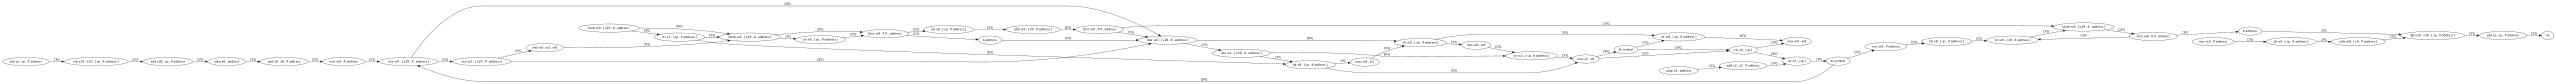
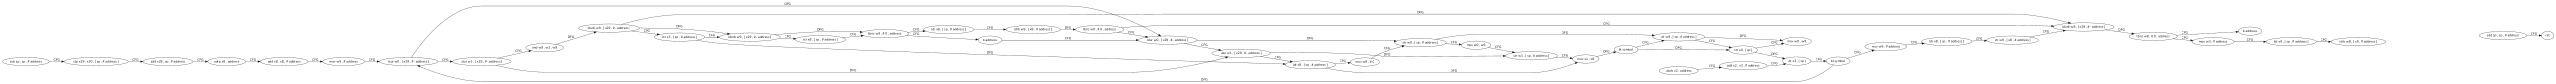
  digraph {
    fontname=Nunito
    rankdir=LR
    node [fontname=Nunito]
    edge [fontname=Nunito]
    n1 [label="sub sp , sp , # address"]
    n2 [label="stp x29 , x30 , [ sp , # address ]"]
    n3 [label="add x29 , sp , # address"]
    n4 [label="adrp x8 , address"]
    n5 [label="add x8 , x8 , # address"]
    n6 [label="mov w9 , # address"]
    n7 [label="stur w0 , [ x29 , #- address ]"]
    n8 [label="stur w1 , [ x29 , #- address ]"]
    n9 [label="ldur w0 , [ x29 , #- address ]"]
    n10 [label="and w9 , w2 , w9"]
    n11 [label="ldur w1 , [ x29 , #- address ]"]
    n12 [label="str w0 , [ sp , # address ]"]
    n13 [label="sturb w9 , [ x29 , #- address ]"]
    n14 [label="ldr x8 , [ sp , # address ]"]
    n15 [label="str w1 , [ sp , # address ]"]
    n16 [label="str x3 , [ sp , # address ]"]
    n17 [label="ldurb w9 , [ x29 , #- address ]"]
    n18 [label="ldurb w8 , [ x29 , #- address ]"]
    n19 [label="str x8 , [ sp , # address ]"]
    n20 [label="tbnz w9 , # 0 , address"]
    n21 [label="tbnz w8 , # 0 , address"]
    n22 [label="mov w9 , # 0"]
    n23 [label="mov x1 , x8"]
    n24 [label="ldr x8 , [ sp , # address ]"]
    n25 [label="b address"]
    n26 [label="ldrb w9 , [ x8 , # address ]"]
    n27 [label="tbnz w9 , # 0 , address"]
    n28 [label="mov w3 , # address"]
    n29 [label="b address"]
    n30 [label="mov w0 , w9"]
    n31 [label="ldr w9 , [ sp , # address ]"]
    n32 [label="ldr x9 , [ sp , # address ]"]
-   n33 [label="ldp x29 , x30 , [ sp , # address ]"]
    n34 [label="strb w8 , [ x9 , # address ]"]
    n35 [label="add sp , sp , # address"]
    n36 [label="bl symbol"]
    n37 [label="str x0 , [ sp ]"]
    n38 [label="mov w0 , w9"]
    n39 [label="ldr x3 , [ sp ]"]
    n40 [label="bl symbol"]
-   n41 [label="adrp x2 , address"]
+   n41 [label="ldurb x2 , address"]
    n42 [label="add x2 , x2 , # address"]
    n43 [label="mov w9 , # address"]
    n44 [label="ldr x8 , [ sp , # address ]"]
    n45 [label="str w9 , [ x8 , # address ]"]
    n46 [label=ret]
    n1 -> n2 [label=CFG]
    n2 -> n3 [label=CFG]
    n3 -> n4 [label=CFG]
    n4 -> n5 [label=CFG]
    n5 -> n6 [label=CFG]
    n6 -> n7 [label=CFG]
    n7 -> n8 [label=CFG]
    n7 -> n9 [label=DFG]
    n8 -> n10 [label=CFG]
-   n8 -> n9 [label=DFG]
+   n8 -> n11 [label=DFG]
    n9 -> n11 [label=CFG]
    n9 -> n12 [label=DFG]
-   n10 -> n17 [label=DFG]
+   n10 -> n13 [label=DFG]
    n11 -> n14 [label=CFG]
    n11 -> n15 [label=DFG]
    n12 -> n30 [label=CFG]
    n12 -> n31 [label=DFG]
    n13 -> n16 [label=CFG]
    n13 -> n17 [label=DFG]
+   n13 -> n18 [label=DFG]
    n14 -> n22 [label=CFG]
    n14 -> n23 [label=DFG]
    n15 -> n23 [label=CFG]
    n16 -> n14 [label=DFG]
    n16 -> n17 [label=CFG]
    n17 -> n19 [label=CFG]
    n17 -> n20 [label=DFG]
    n18 -> n21 [label=DFG]
    n19 -> n20 [label=CFG]
    n20 -> n24 [label=CFG]
    n20 -> n25 [label=CFG]
-   n21 -> n45 [label=CFG]
+   n21 -> n28 [label=CFG]
    n21 -> n29 [label=CFG]
    n22 -> n12 [label=CFG]
    n23 -> n36 [label=DFG]
    n24 -> n26 [label=CFG]
    n25 -> n9 [label=CFG]
    n26 -> n27 [label=DFG]
    n27 -> n9 [label=CFG]
    n27 -> n18 [label=CFG]
    n28 -> n32 [label=CFG]
-   n29 -> n33 [label=CFG]
    n30 -> n15 [label=CFG]
-   n23 -> n37 [label=CFG]
+   n31 -> n37 [label=CFG]
    n31 -> n38 [label=DFG]
    n32 -> n34 [label=CFG]
-   n33 -> n35 [label=CFG]
-   n34 -> n33 [label=CFG]
    n35 -> n46 [label=CFG]
    n36 -> n31 [label=CFG]
    n36 -> n37 [label=DFG]
    n37 -> n38 [label=CFG]
    n37 -> n39 [label=DFG]
    n39 -> n40 [label=CFG]
    n40 -> n7 [label=DFG]
    n40 -> n43 [label=CFG]
    n41 -> n42 [label=CFG]
    n42 -> n39 [label=CFG]
    n43 -> n44 [label=CFG]
    n44 -> n45 [label=CFG]
    n45 -> n18 [label=CFG]
  }
